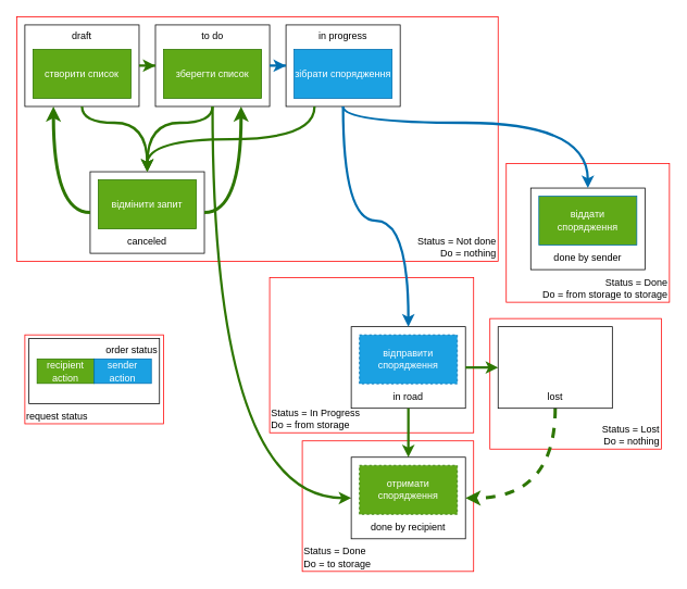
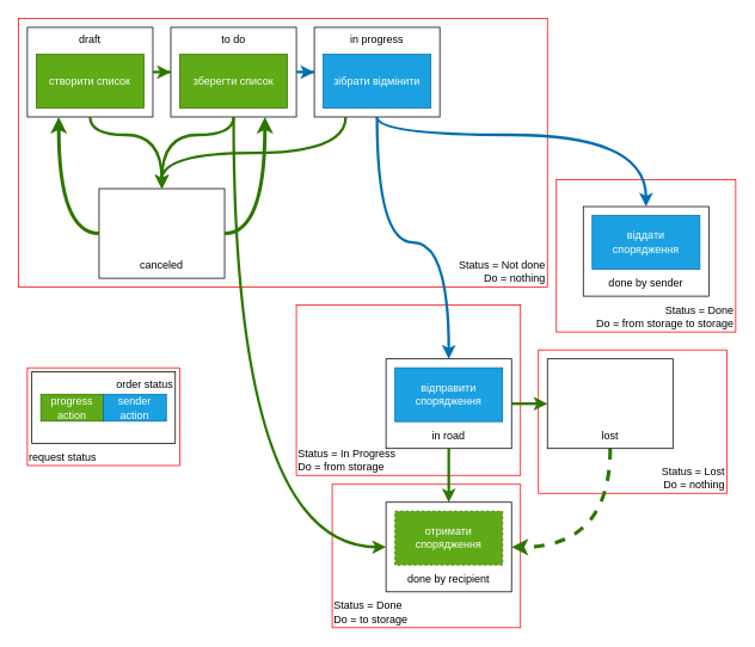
  <mxCell id="0" />
  <mxCell id="1" parent="0" />
  <mxCell id="2" value="&lt;br&gt;&lt;br&gt;&lt;br&gt;&lt;br&gt;&lt;br&gt;done by sender" style="rounded=0;whiteSpace=wrap;html=1;fillColor=none;" parent="1" vertex="1"><mxGeometry x="650" y="230" width="140" height="100" as="geometry" /></mxCell>
  <mxCell id="3" value="&lt;br&gt;&lt;br&gt;&lt;br&gt;&lt;br&gt;&lt;br&gt;in road" style="rounded=0;whiteSpace=wrap;html=1;fillColor=none;" parent="1" vertex="1"><mxGeometry x="430" y="400" width="140" height="100" as="geometry" /></mxCell>
  <mxCell id="4" value="&lt;br&gt;&lt;br&gt;&lt;br&gt;&lt;br&gt;&lt;br&gt;canceled" style="rounded=0;whiteSpace=wrap;html=1;fillColor=none;" parent="1" vertex="1"><mxGeometry x="110" y="210" width="140" height="100" as="geometry" /></mxCell>
  <mxCell id="5" value="in progress&lt;br&gt;&lt;br&gt;&lt;br&gt;&lt;br&gt;&lt;br&gt;&lt;br&gt;" style="rounded=0;whiteSpace=wrap;html=1;fillColor=none;" parent="1" vertex="1"><mxGeometry x="350" y="30" width="140" height="100" as="geometry" /></mxCell>
  <mxCell id="6" value="to do&lt;br&gt;&lt;br&gt;&lt;br&gt;&lt;br&gt;&lt;br&gt;&lt;br&gt;" style="rounded=0;whiteSpace=wrap;html=1;fillColor=none;" parent="1" vertex="1"><mxGeometry x="190" y="30" width="140" height="100" as="geometry" /></mxCell>
  <mxCell id="7" value="draft&lt;br&gt;&lt;br&gt;&lt;br&gt;&lt;br&gt;&lt;br&gt;&lt;br&gt;" style="rounded=0;whiteSpace=wrap;html=1;fillColor=none;" parent="1" vertex="1"><mxGeometry x="30" y="30" width="140" height="100" as="geometry" /></mxCell>
  <mxCell id="8" value="Status = In Progress&lt;br&gt;Do = from storage" style="rounded=0;whiteSpace=wrap;html=1;align=left;fillColor=none;shadow=0;glass=0;verticalAlign=bottom;strokeColor=#FF0000;" parent="1" vertex="1"><mxGeometry x="330" y="340" width="250" height="190" as="geometry" /></mxCell>
  <mxCell id="9" value="Status = Done&lt;br&gt;Do = to storage" style="rounded=0;whiteSpace=wrap;html=1;align=left;fillColor=none;shadow=0;glass=0;verticalAlign=bottom;strokeColor=#FF0000;" parent="1" vertex="1"><mxGeometry x="370" y="540" width="210" height="160" as="geometry" /></mxCell>
  <mxCell id="10" value="Status = Lost&lt;br&gt;Do = nothing" style="rounded=0;whiteSpace=wrap;html=1;align=right;fillColor=none;shadow=0;glass=0;verticalAlign=bottom;strokeColor=#FF0000;" parent="1" vertex="1"><mxGeometry x="600" y="390" width="210" height="160" as="geometry" /></mxCell>
  <mxCell id="11" value="Status = Not done&lt;br&gt;Do = nothing" style="rounded=0;whiteSpace=wrap;html=1;align=right;fillColor=none;shadow=0;glass=0;verticalAlign=bottom;strokeColor=#FF0000;" parent="1" vertex="1"><mxGeometry x="20" y="20" width="590" height="300" as="geometry" /></mxCell>
  <mxCell id="12" value="Status = Done&lt;br&gt;Do = from storage to storage" style="rounded=0;whiteSpace=wrap;html=1;align=right;fillColor=none;shadow=0;glass=0;verticalAlign=bottom;strokeColor=#FF0000;" parent="1" vertex="1"><mxGeometry x="620" y="200" width="200" height="170" as="geometry" /></mxCell>
  <mxCell id="13" value="створити список" style="rounded=0;whiteSpace=wrap;html=1;fillColor=#60a917;strokeColor=#2D7600;fontColor=#ffffff;" parent="1" vertex="1"><mxGeometry x="40" y="60" width="120" height="60" as="geometry" /></mxCell>
  <mxCell id="14" value="зберегти список" style="rounded=0;whiteSpace=wrap;html=1;fillColor=#60a917;strokeColor=#2D7600;fontColor=#ffffff;" parent="1" vertex="1"><mxGeometry x="200" y="60" width="120" height="60" as="geometry" /></mxCell>
- <mxCell id="15" value="зібрати спорядження" style="rounded=0;whiteSpace=wrap;html=1;fillColor=#1ba1e2;strokeColor=#006EAF;fontColor=#ffffff;" parent="1" vertex="1"><mxGeometry x="360" y="60" width="120" height="60" as="geometry" /></mxCell>
- <mxCell id="16" value="відправити спорядження" style="rounded=0;whiteSpace=wrap;html=1;fillColor=#1ba1e2;strokeColor=#006EAF;fontColor=#ffffff;dashed=1;" parent="1" vertex="1"><mxGeometry x="440" y="410" width="120" height="60" as="geometry" /></mxCell>
- <mxCell id="17" value="віддати спорядження" style="rounded=0;whiteSpace=wrap;html=1;fillColor=#60a917;strokeColor=#006EAF;fontColor=#ffffff;" parent="1" vertex="1"><mxGeometry x="660" y="240" width="120" height="60" as="geometry" /></mxCell>
+ <mxCell id="15" value="зібрати відмінити" style="rounded=0;whiteSpace=wrap;html=1;fillColor=#1ba1e2;strokeColor=#006EAF;fontColor=#ffffff;" parent="1" vertex="1"><mxGeometry x="360" y="60" width="120" height="60" as="geometry" /></mxCell>
+ <mxCell id="16" value="відправити спорядження" style="rounded=0;whiteSpace=wrap;html=1;fillColor=#1ba1e2;strokeColor=#006EAF;fontColor=#ffffff;" parent="1" vertex="1"><mxGeometry x="440" y="410" width="120" height="60" as="geometry" /></mxCell>
+ <mxCell id="17" value="віддати спорядження" style="rounded=0;whiteSpace=wrap;html=1;fillColor=#1ba1e2;strokeColor=#006EAF;fontColor=#ffffff;" parent="1" vertex="1"><mxGeometry x="660" y="240" width="120" height="60" as="geometry" /></mxCell>
  <mxCell id="18" value="отримати спорядження" style="rounded=0;whiteSpace=wrap;html=1;fillColor=#60a917;strokeColor=#2D7600;fontColor=#ffffff;dashed=1;" parent="1" vertex="1"><mxGeometry x="440" y="570" width="120" height="60" as="geometry" /></mxCell>
  <mxCell id="19" style="edgeStyle=orthogonalEdgeStyle;rounded=0;orthogonalLoop=1;jettySize=auto;html=1;fillColor=#60a917;strokeColor=#2D7600;endSize=6;strokeWidth=3;" parent="1" source="3" target="29" edge="1"><mxGeometry relative="1" as="geometry" /></mxCell>
  <mxCell id="20" style="edgeStyle=orthogonalEdgeStyle;rounded=0;orthogonalLoop=1;jettySize=auto;html=1;fillColor=#60a917;strokeColor=#2D7600;endSize=6;strokeWidth=3;" parent="1" source="3" target="31" edge="1"><mxGeometry relative="1" as="geometry" /></mxCell>
  <mxCell id="21" style="edgeStyle=orthogonalEdgeStyle;orthogonalLoop=1;jettySize=auto;html=1;fillColor=#1ba1e2;strokeColor=#006EAF;endSize=6;strokeWidth=3;curved=1;" parent="1" source="5" target="3" edge="1"><mxGeometry relative="1" as="geometry"><Array as="points"><mxPoint x="420" y="270" /><mxPoint x="500" y="270" /></Array></mxGeometry></mxCell>
  <mxCell id="22" style="edgeStyle=orthogonalEdgeStyle;orthogonalLoop=1;jettySize=auto;html=1;fillColor=#1ba1e2;strokeColor=#006EAF;endSize=6;strokeWidth=3;curved=1;" parent="1" source="5" target="2" edge="1"><mxGeometry relative="1" as="geometry"><Array as="points"><mxPoint x="420" y="150" /><mxPoint x="720" y="150" /></Array></mxGeometry></mxCell>
  <mxCell id="23" style="edgeStyle=orthogonalEdgeStyle;orthogonalLoop=1;jettySize=auto;html=1;entryX=0.5;entryY=0;entryDx=0;entryDy=0;fillColor=#60a917;strokeColor=#2D7600;exitX=0.25;exitY=1;exitDx=0;exitDy=0;endSize=6;strokeWidth=3;curved=1;" parent="1" source="5" target="4" edge="1"><mxGeometry relative="1" as="geometry" /></mxCell>
  <mxCell id="24" style="edgeStyle=orthogonalEdgeStyle;rounded=0;orthogonalLoop=1;jettySize=auto;html=1;fillColor=#1ba1e2;strokeColor=#006EAF;strokeWidth=3;" parent="1" source="6" target="5" edge="1"><mxGeometry relative="1" as="geometry" /></mxCell>
  <mxCell id="25" style="edgeStyle=orthogonalEdgeStyle;orthogonalLoop=1;jettySize=auto;html=1;fillColor=#60a917;strokeColor=#2D7600;endSize=6;strokeWidth=3;curved=1;" parent="1" source="6" target="4" edge="1"><mxGeometry relative="1" as="geometry"><Array as="points"><mxPoint x="260" y="150" /><mxPoint x="180" y="150" /></Array></mxGeometry></mxCell>
  <mxCell id="26" style="edgeStyle=orthogonalEdgeStyle;orthogonalLoop=1;jettySize=auto;html=1;exitX=0.5;exitY=1;exitDx=0;exitDy=0;fillColor=#60a917;strokeColor=#2D7600;endSize=6;strokeWidth=3;curved=1;" parent="1" source="6" target="29" edge="1"><mxGeometry relative="1" as="geometry"><Array as="points"><mxPoint x="260" y="610" /></Array></mxGeometry></mxCell>
  <mxCell id="27" style="edgeStyle=orthogonalEdgeStyle;rounded=0;orthogonalLoop=1;jettySize=auto;html=1;fillColor=#60a917;strokeColor=#2D7600;strokeWidth=3;" parent="1" source="7" target="6" edge="1"><mxGeometry relative="1" as="geometry" /></mxCell>
  <mxCell id="28" style="edgeStyle=orthogonalEdgeStyle;orthogonalLoop=1;jettySize=auto;html=1;entryX=0.5;entryY=0;entryDx=0;entryDy=0;fillColor=#60a917;strokeColor=#2D7600;endSize=6;strokeWidth=3;curved=1;" parent="1" source="7" target="4" edge="1"><mxGeometry relative="1" as="geometry"><Array as="points"><mxPoint x="100" y="150" /><mxPoint x="180" y="150" /></Array></mxGeometry></mxCell>
  <mxCell id="29" value="&lt;br&gt;&lt;br&gt;&lt;br&gt;&lt;br&gt;&lt;br&gt;done by recipient" style="rounded=0;whiteSpace=wrap;html=1;fillColor=none;" parent="1" vertex="1"><mxGeometry x="430" y="560" width="140" height="100" as="geometry" /></mxCell>
  <mxCell id="30" style="edgeStyle=orthogonalEdgeStyle;curved=1;rounded=0;orthogonalLoop=1;jettySize=auto;html=1;exitX=0.5;exitY=1;exitDx=0;exitDy=0;strokeWidth=4;entryX=1;entryY=0.5;entryDx=0;entryDy=0;fillColor=#60a917;strokeColor=#2D7600;dashed=1;" edge="1" parent="1" source="31" target="29"><mxGeometry relative="1" as="geometry" /></mxCell>
  <mxCell id="31" value="&lt;br&gt;&lt;br&gt;&lt;br&gt;&lt;br&gt;&lt;br&gt;lost" style="rounded=0;whiteSpace=wrap;html=1;fillColor=none;" parent="1" vertex="1"><mxGeometry x="610" y="400" width="140" height="100" as="geometry" /></mxCell>
- <mxCell id="32" value="відмінити запит" style="rounded=0;whiteSpace=wrap;html=1;fillColor=#60a917;strokeColor=#2D7600;fontColor=#ffffff;" parent="1" vertex="1"><mxGeometry x="120" y="220" width="120" height="60" as="geometry" /></mxCell>
  <mxCell id="33" style="edgeStyle=orthogonalEdgeStyle;rounded=0;orthogonalLoop=1;jettySize=auto;html=1;entryX=0.25;entryY=1;entryDx=0;entryDy=0;exitX=0;exitY=0.5;exitDx=0;exitDy=0;curved=1;fillColor=#60a917;strokeColor=#2D7600;strokeWidth=4;" edge="1" parent="1" source="4" target="7"><mxGeometry relative="1" as="geometry" /></mxCell>
  <mxCell id="34" style="edgeStyle=orthogonalEdgeStyle;curved=1;rounded=0;orthogonalLoop=1;jettySize=auto;html=1;entryX=0.75;entryY=1;entryDx=0;entryDy=0;strokeWidth=4;exitX=1;exitY=0.5;exitDx=0;exitDy=0;fillColor=#60a917;strokeColor=#2D7600;" edge="1" parent="1" source="4" target="6"><mxGeometry relative="1" as="geometry" /></mxCell>
  <mxCell id="35" value="order status" style="rounded=0;whiteSpace=wrap;html=1;fillColor=none;align=right;verticalAlign=top;" parent="1" vertex="1"><mxGeometry x="35" y="414.5" width="160" height="80" as="geometry" /></mxCell>
  <mxCell id="36" value="request status" style="rounded=0;whiteSpace=wrap;html=1;fillColor=none;align=left;verticalAlign=bottom;strokeColor=#FF0000;" parent="1" vertex="1"><mxGeometry x="30" y="410" width="170" height="109" as="geometry" /></mxCell>
- <mxCell id="37" value="recipient action" style="rounded=0;whiteSpace=wrap;html=1;fillColor=#60a917;align=center;strokeColor=#2D7600;fontColor=#ffffff;" parent="1" vertex="1"><mxGeometry x="45" y="439.5" width="70" height="30" as="geometry" /></mxCell>
+ <mxCell id="37" value="progress action" style="rounded=0;whiteSpace=wrap;html=1;fillColor=#60a917;align=center;strokeColor=#2D7600;fontColor=#ffffff;" parent="1" vertex="1"><mxGeometry x="45" y="439.5" width="70" height="30" as="geometry" /></mxCell>
  <mxCell id="38" value="sender action" style="rounded=0;whiteSpace=wrap;html=1;fillColor=#1ba1e2;align=center;strokeColor=#006EAF;fontColor=#ffffff;" parent="1" vertex="1"><mxGeometry x="115" y="439.5" width="70" height="30" as="geometry" /></mxCell>
